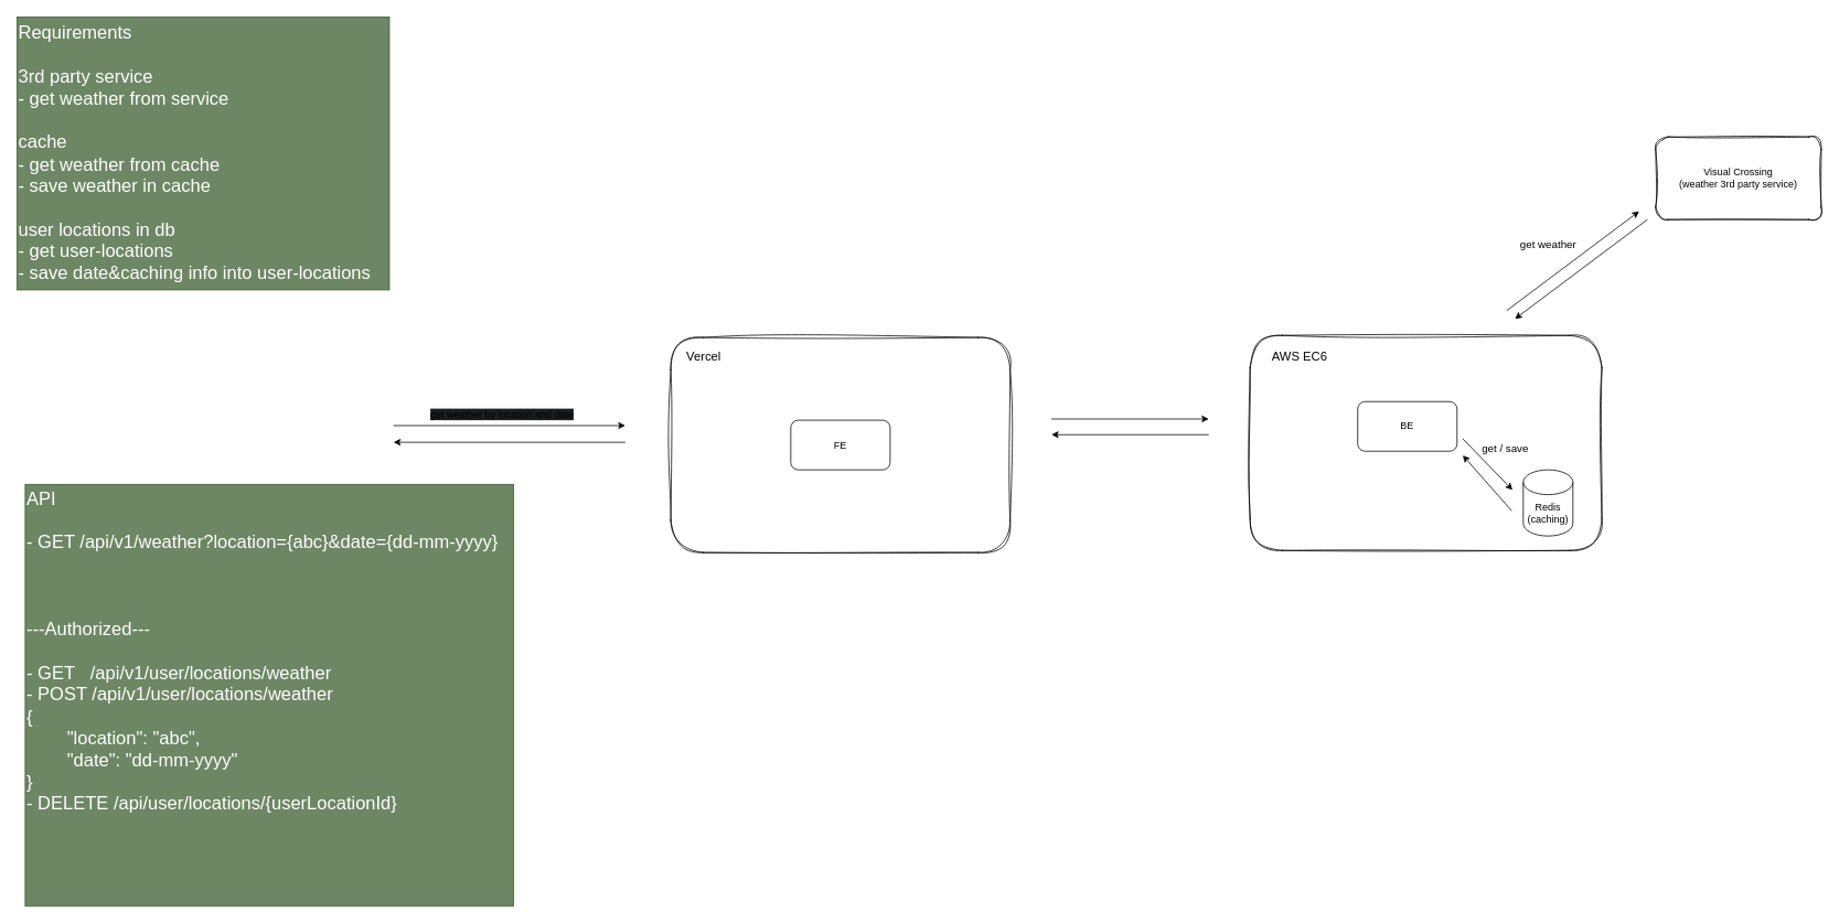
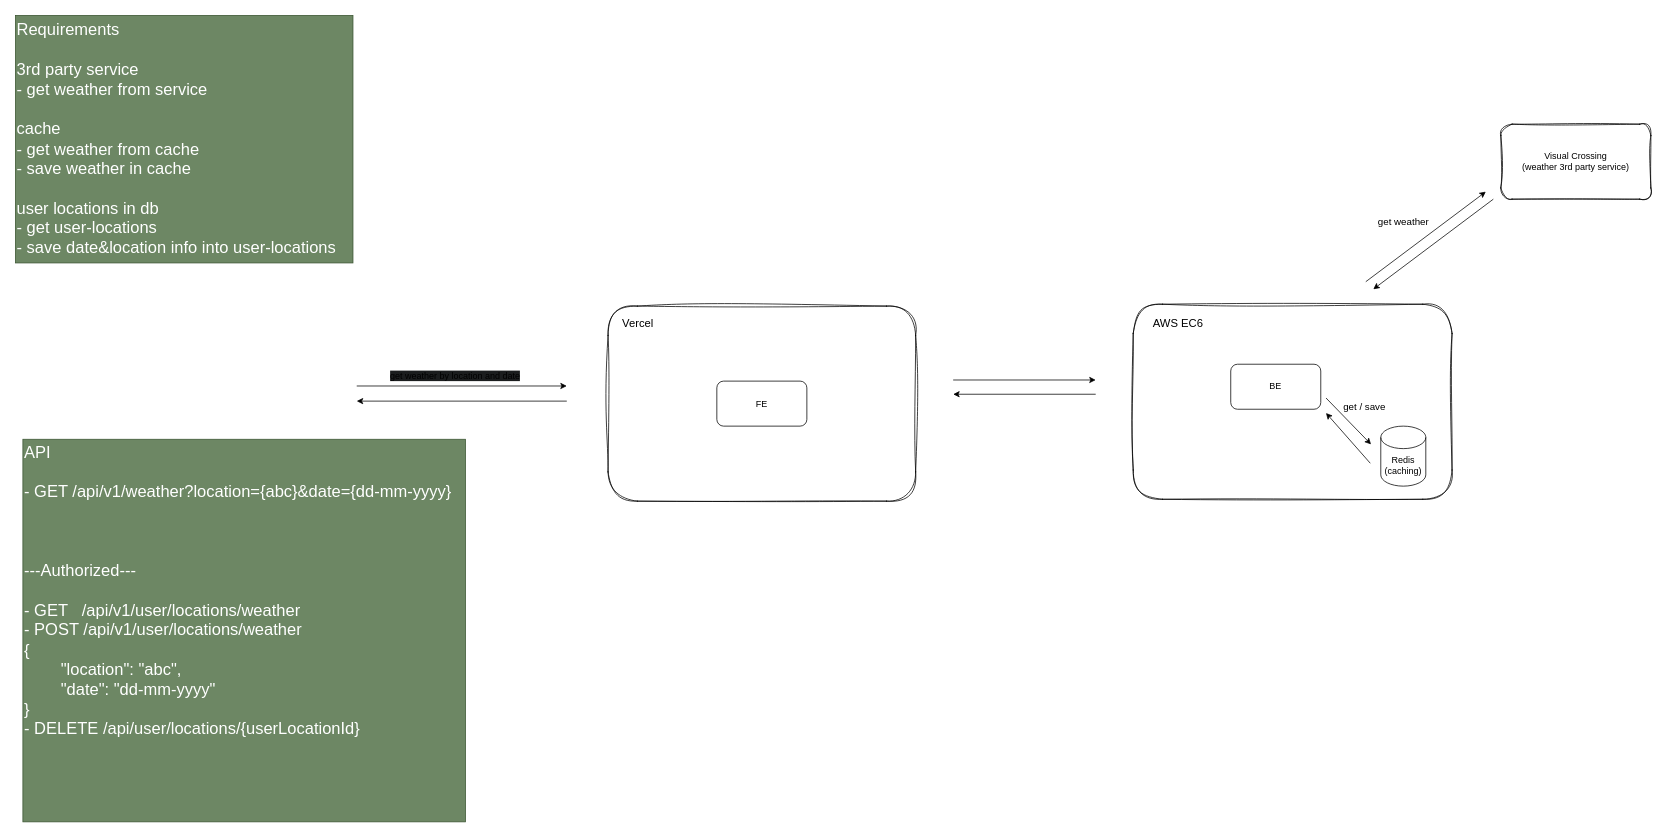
  <mxCell id="0" />
  <mxCell id="1" parent="0" />
  <mxCell id="2" value="" style="rounded=1;whiteSpace=wrap;html=1;glass=0;fillColor=none;sketch=1;curveFitting=1;jiggle=2;" parent="1" vertex="1"><mxGeometry x="810" y="407.5" width="410" height="260" as="geometry" /></mxCell>
  <mxCell id="3" value="" style="rounded=1;whiteSpace=wrap;html=1;glass=0;fillColor=none;sketch=1;curveFitting=1;jiggle=2;" parent="1" vertex="1"><mxGeometry x="1510" y="405" width="425" height="260" as="geometry" /></mxCell>
  <mxCell id="4" value="BE" style="rounded=1;whiteSpace=wrap;html=1;" parent="1" vertex="1"><mxGeometry x="1640" y="485" width="120" height="60" as="geometry" /></mxCell>
  <mxCell id="5" value="FE" style="rounded=1;whiteSpace=wrap;html=1;" parent="1" vertex="1"><mxGeometry x="955" y="507.5" width="120" height="60" as="geometry" /></mxCell>
  <mxCell id="6" value="AWS EC6" style="text;html=1;align=center;verticalAlign=middle;whiteSpace=wrap;rounded=0;fontSize=15;" parent="1" vertex="1"><mxGeometry x="1530" y="415" width="80" height="30" as="geometry" /></mxCell>
  <mxCell id="7" value="&lt;span style=&quot;background-color: transparent; color: light-dark(rgb(0, 0, 0), rgb(255, 255, 255));&quot;&gt;Vercel&lt;/span&gt;" style="text;html=1;align=center;verticalAlign=middle;whiteSpace=wrap;rounded=0;fontSize=15;" parent="1" vertex="1"><mxGeometry x="810" y="415" width="80" height="30" as="geometry" /></mxCell>
  <mxCell id="8" value="" style="endArrow=classic;html=1;rounded=0;" parent="1" edge="1"><mxGeometry width="50" height="50" relative="1" as="geometry"><mxPoint x="475" y="514" as="sourcePoint" /><mxPoint x="755" y="514" as="targetPoint" /></mxGeometry></mxCell>
  <mxCell id="9" value="&lt;span style=&quot;font-size: 12px; background-color: rgb(27, 29, 30);&quot;&gt;get weather by location and date&lt;/span&gt;" style="edgeLabel;html=1;align=center;verticalAlign=middle;resizable=0;points=[];" parent="8" vertex="1" connectable="0"><mxGeometry x="-0.176" y="-2" relative="1" as="geometry"><mxPoint x="15" y="-16" as="offset" /></mxGeometry></mxCell>
- <mxCell id="10" value="&lt;font style=&quot;font-size: 22px;&quot;&gt;Requirements&lt;br&gt;&lt;br&gt;3rd party service&lt;br&gt;- get weather from service&lt;/font&gt;&lt;div&gt;&lt;div&gt;&lt;span style=&quot;font-size: 22px;&quot;&gt;&lt;br&gt;&lt;/span&gt;&lt;/div&gt;&lt;div&gt;&lt;span style=&quot;font-size: 22px;&quot;&gt;cache&lt;br&gt;&lt;/span&gt;&lt;div&gt;&lt;span style=&quot;font-size: 22px;&quot;&gt;- get weather from cache&lt;br&gt;&lt;/span&gt;&lt;div&gt;&lt;div&gt;&lt;div&gt;&lt;font style=&quot;font-size: 22px;&quot;&gt;- save weather in cache&lt;/font&gt;&lt;/div&gt;&lt;div&gt;&lt;font style=&quot;font-size: 22px;&quot;&gt;&lt;br&gt;&lt;/font&gt;&lt;/div&gt;&lt;div&gt;&lt;font style=&quot;font-size: 22px;&quot;&gt;user locations in db&lt;/font&gt;&lt;/div&gt;&lt;div&gt;&lt;font style=&quot;font-size: 22px;&quot;&gt;- get user-locations&lt;/font&gt;&lt;/div&gt;&lt;div&gt;&lt;font style=&quot;font-size: 22px;&quot;&gt;- save date&amp;amp;caching info into user-locations&lt;/font&gt;&lt;/div&gt;&lt;/div&gt;&lt;/div&gt;&lt;/div&gt;&lt;/div&gt;&lt;/div&gt;" style="text;html=1;align=left;verticalAlign=middle;resizable=0;points=[];autosize=1;strokeColor=#3A5431;fillColor=#6d8764;fontColor=#ffffff;" parent="1" vertex="1"><mxGeometry x="20" y="20" width="450" height="330" as="geometry" /></mxCell>
+ <mxCell id="10" value="&lt;font style=&quot;font-size: 22px;&quot;&gt;Requirements&lt;br&gt;&lt;br&gt;3rd party service&lt;br&gt;- get weather from service&lt;/font&gt;&lt;div&gt;&lt;div&gt;&lt;span style=&quot;font-size: 22px;&quot;&gt;&lt;br&gt;&lt;/span&gt;&lt;/div&gt;&lt;div&gt;&lt;span style=&quot;font-size: 22px;&quot;&gt;cache&lt;br&gt;&lt;/span&gt;&lt;div&gt;&lt;span style=&quot;font-size: 22px;&quot;&gt;- get weather from cache&lt;br&gt;&lt;/span&gt;&lt;div&gt;&lt;div&gt;&lt;div&gt;&lt;font style=&quot;font-size: 22px;&quot;&gt;- save weather in cache&lt;/font&gt;&lt;/div&gt;&lt;div&gt;&lt;font style=&quot;font-size: 22px;&quot;&gt;&lt;br&gt;&lt;/font&gt;&lt;/div&gt;&lt;div&gt;&lt;font style=&quot;font-size: 22px;&quot;&gt;user locations in db&lt;/font&gt;&lt;/div&gt;&lt;div&gt;&lt;font style=&quot;font-size: 22px;&quot;&gt;- get user-locations&lt;/font&gt;&lt;/div&gt;&lt;div&gt;&lt;font style=&quot;font-size: 22px;&quot;&gt;- save date&amp;amp;location info into user-locations&lt;/font&gt;&lt;/div&gt;&lt;/div&gt;&lt;/div&gt;&lt;/div&gt;&lt;/div&gt;&lt;/div&gt;" style="text;html=1;align=left;verticalAlign=middle;resizable=0;points=[];autosize=1;strokeColor=#3A5431;fillColor=#6d8764;fontColor=#ffffff;" parent="1" vertex="1"><mxGeometry x="20" y="20" width="450" height="330" as="geometry" /></mxCell>
  <mxCell id="11" value="Visual Crossing&lt;br&gt;(weather 3rd party service)" style="rounded=1;whiteSpace=wrap;html=1;sketch=1;curveFitting=1;jiggle=2;strokeColor=default;" parent="1" vertex="1"><mxGeometry x="2000" y="165" width="200" height="100" as="geometry" /></mxCell>
  <mxCell id="12" value="" style="endArrow=classic;html=1;rounded=0;" parent="1" edge="1"><mxGeometry width="50" height="50" relative="1" as="geometry"><mxPoint x="1820" y="375" as="sourcePoint" /><mxPoint x="1980" y="255" as="targetPoint" /></mxGeometry></mxCell>
  <mxCell id="13" value="get weather" style="edgeLabel;html=1;align=center;verticalAlign=middle;resizable=0;points=[];labelBorderColor=none;fontSize=13;horizontal=1;fontStyle=0;textShadow=0;" parent="12" vertex="1" connectable="0"><mxGeometry x="-0.008" y="1" relative="1" as="geometry"><mxPoint x="-29" y="-20" as="offset" /></mxGeometry></mxCell>
  <mxCell id="14" value="" style="endArrow=classic;html=1;rounded=0;" parent="1" edge="1"><mxGeometry width="50" height="50" relative="1" as="geometry"><mxPoint x="1270" y="506" as="sourcePoint" /><mxPoint x="1460" y="506" as="targetPoint" /></mxGeometry></mxCell>
  <mxCell id="15" value="Redis&lt;div&gt;(caching)&lt;/div&gt;" style="shape=cylinder3;whiteSpace=wrap;html=1;boundedLbl=1;backgroundOutline=1;size=15;" parent="1" vertex="1"><mxGeometry x="1840" y="567.5" width="60" height="80" as="geometry" /></mxCell>
  <mxCell id="16" value="" style="endArrow=classic;html=1;rounded=0;exitX=1;exitY=1;exitDx=0;exitDy=0;" parent="1" edge="1"><mxGeometry width="50" height="50" relative="1" as="geometry"><mxPoint x="1767" y="530" as="sourcePoint" /><mxPoint x="1827" y="591.79" as="targetPoint" /></mxGeometry></mxCell>
  <mxCell id="17" value="&lt;font style=&quot;font-size: 13px;&quot;&gt;get / save&lt;/font&gt;" style="edgeLabel;html=1;align=center;verticalAlign=middle;resizable=0;points=[];labelBackgroundColor=default;labelBorderColor=none;" parent="16" vertex="1" connectable="0"><mxGeometry x="-0.146" y="-6" relative="1" as="geometry"><mxPoint x="29" y="-19" as="offset" /></mxGeometry></mxCell>
  <mxCell id="18" value="" style="endArrow=classic;html=1;rounded=0;entryX=0.75;entryY=1;entryDx=0;entryDy=0;" parent="1" edge="1"><mxGeometry width="50" height="50" relative="1" as="geometry"><mxPoint x="1826" y="617" as="sourcePoint" /><mxPoint x="1767" y="550" as="targetPoint" /></mxGeometry></mxCell>
  <mxCell id="19" value="" style="endArrow=classic;html=1;rounded=0;" parent="1" edge="1"><mxGeometry width="50" height="50" relative="1" as="geometry"><mxPoint x="1990" y="265" as="sourcePoint" /><mxPoint x="1830" y="385" as="targetPoint" /></mxGeometry></mxCell>
  <mxCell id="20" value="" style="endArrow=classic;html=1;rounded=0;" parent="1" edge="1"><mxGeometry width="50" height="50" relative="1" as="geometry"><mxPoint x="755" y="534.17" as="sourcePoint" /><mxPoint x="475" y="534.17" as="targetPoint" /></mxGeometry></mxCell>
  <mxCell id="21" value="" style="endArrow=classic;html=1;rounded=0;" parent="1" edge="1"><mxGeometry width="50" height="50" relative="1" as="geometry"><mxPoint x="1460" y="525" as="sourcePoint" /><mxPoint x="1270" y="525" as="targetPoint" /></mxGeometry></mxCell>
  <mxCell id="22" value="&lt;font style=&quot;font-size: 22px;&quot;&gt;API&lt;br&gt;&lt;br&gt;&lt;/font&gt;&lt;div&gt;&lt;span style=&quot;font-size: 22px;&quot;&gt;- GET /api/v1/weather?location={abc}&amp;amp;date={dd-mm-yyyy}&lt;/span&gt;&lt;/div&gt;&lt;div&gt;&lt;span style=&quot;font-size: 22px;&quot;&gt;&lt;br&gt;&lt;/span&gt;&lt;/div&gt;&lt;div&gt;&lt;span style=&quot;font-size: 22px;&quot;&gt;&lt;br&gt;&lt;/span&gt;&lt;/div&gt;&lt;div&gt;&lt;span style=&quot;font-size: 22px;&quot;&gt;&lt;br&gt;&lt;/span&gt;&lt;/div&gt;&lt;div&gt;&lt;span style=&quot;font-size: 22px;&quot;&gt;---Authorized---&lt;/span&gt;&lt;/div&gt;&lt;div&gt;&lt;span style=&quot;font-size: 22px;&quot;&gt;&lt;br&gt;&lt;/span&gt;&lt;div&gt;&lt;div&gt;&lt;span style=&quot;font-size: 22px; background-color: transparent; color: light-dark(rgb(255, 255, 255), rgb(18, 18, 18));&quot;&gt;-&lt;/span&gt;&lt;span style=&quot;font-size: 22px; background-color: transparent; color: light-dark(rgb(255, 255, 255), rgb(18, 18, 18));&quot;&gt;&amp;nbsp;&lt;/span&gt;&lt;span style=&quot;font-size: 22px; background-color: transparent; color: light-dark(rgb(255, 255, 255), rgb(18, 18, 18));&quot;&gt;GET&amp;nbsp; &amp;nbsp;&lt;/span&gt;&lt;span style=&quot;font-size: 22px; background-color: transparent; color: light-dark(rgb(255, 255, 255), rgb(18, 18, 18));&quot;&gt;/api/v1/user/locations/weather&lt;/span&gt;&lt;/div&gt;&lt;div&gt;&lt;font style=&quot;font-size: 22px;&quot;&gt;- POST /api/v1/user/locations/weather&lt;/font&gt;&lt;/div&gt;&lt;div&gt;&lt;span style=&quot;font-size: 22px;&quot;&gt;{&lt;/span&gt;&lt;/div&gt;&lt;div&gt;&lt;span style=&quot;font-size: 22px;&quot;&gt;&lt;span style=&quot;white-space: pre;&quot;&gt;&#09;&lt;/span&gt;&quot;location&quot;: &quot;abc&quot;,&lt;br&gt;&lt;/span&gt;&lt;/div&gt;&lt;div&gt;&lt;span style=&quot;font-size: 22px;&quot;&gt;&lt;span style=&quot;white-space: pre;&quot;&gt;&#09;&lt;/span&gt;&quot;date&quot;: &quot;dd-mm-yyyy&quot;&lt;br&gt;&lt;/span&gt;&lt;/div&gt;&lt;div&gt;&lt;span style=&quot;font-size: 22px;&quot;&gt;}&lt;/span&gt;&lt;/div&gt;&lt;/div&gt;&lt;/div&gt;&lt;div&gt;&lt;span style=&quot;font-size: 22px;&quot;&gt;- DELETE /api/user/locations/{userLocationId}&lt;/span&gt;&lt;/div&gt;&lt;div&gt;&lt;span style=&quot;font-size: 22px;&quot;&gt;&lt;br&gt;&lt;/span&gt;&lt;/div&gt;&lt;div&gt;&lt;span style=&quot;font-size: 22px;&quot;&gt;&lt;br&gt;&lt;/span&gt;&lt;/div&gt;&lt;div&gt;&lt;span style=&quot;font-size: 22px;&quot;&gt;&lt;br&gt;&lt;/span&gt;&lt;/div&gt;&lt;div&gt;&lt;span style=&quot;font-size: 22px;&quot;&gt;&lt;br&gt;&lt;/span&gt;&lt;/div&gt;" style="text;html=1;align=left;verticalAlign=middle;resizable=0;points=[];autosize=1;strokeColor=#3A5431;fillColor=#6d8764;fontColor=#ffffff;" parent="1" vertex="1"><mxGeometry x="30" y="585" width="590" height="510" as="geometry" /></mxCell>
